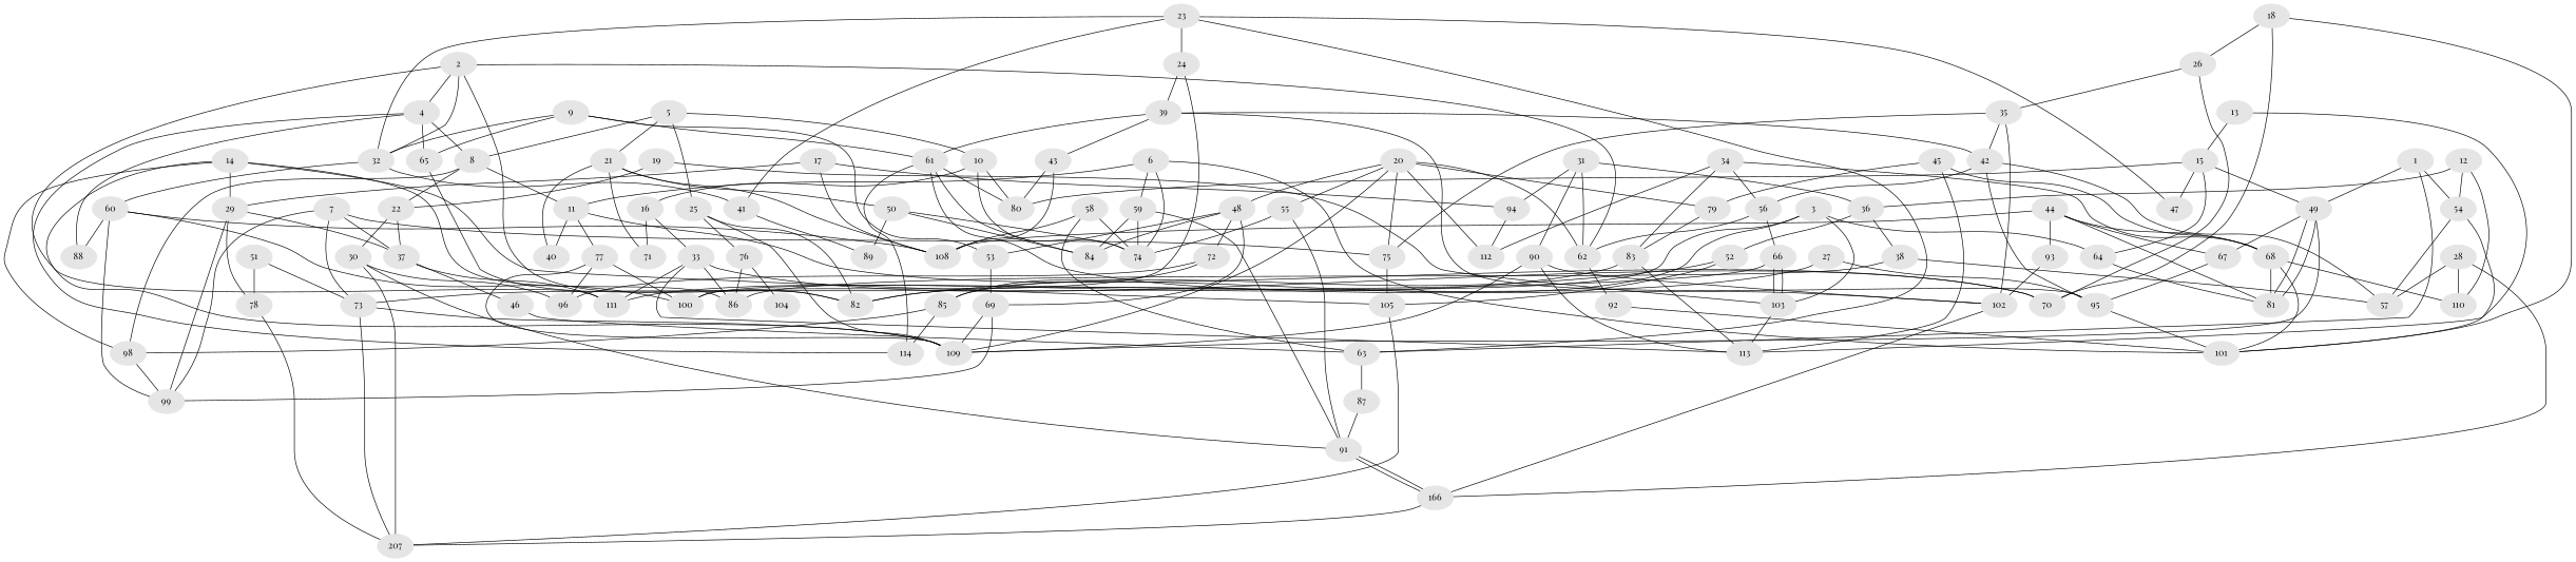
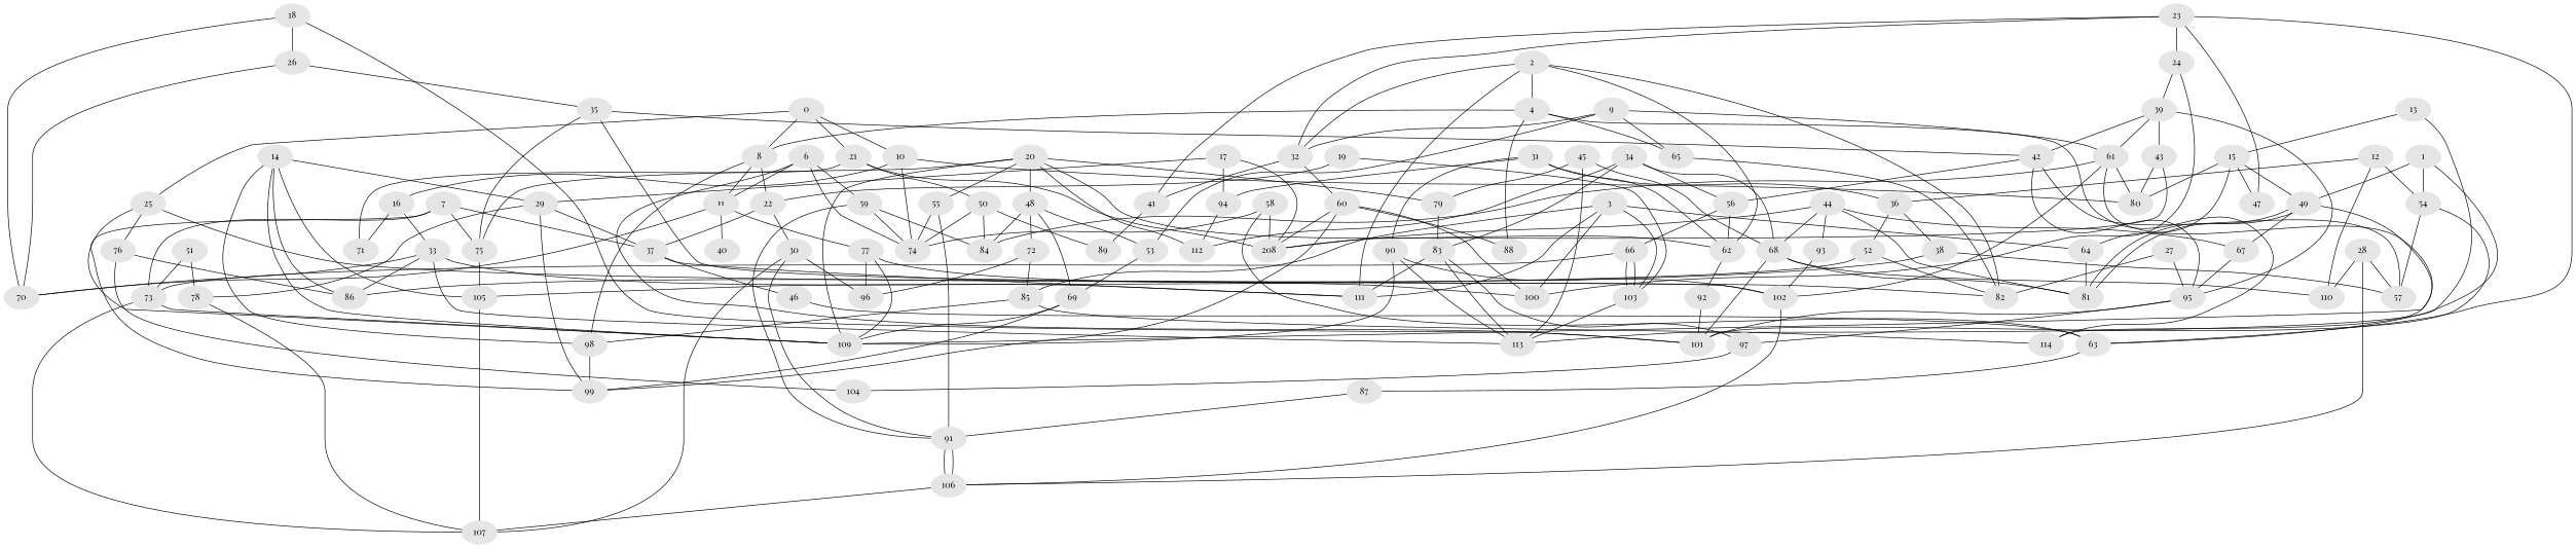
  graph {
    fontname="Playfair Display"
    node [color=gray90 fontname="Playfair Display" style=filled]
    edge [fontname="Playfair Display"]
    1
    49
    54
    63
    109
    67
    81
    101
    57
    87
    2
    4
    32
    62
    82
    111
    8
    65
    88
    114
    41
    60
    92
    3
    64
    85
    100
    103
    98
    113
    11
    22
-   5
+   5 [label=0]
    10
    21
    25
    74
    16
    80
    40
    71
-   108
+   108 [label=208]
    50
    76
    6
    59
    70
    77
    91
    84
    7
    37
    73
    75
    99
    46
-   107 [label=207]
+   107
    105
    30
    9
    53
    61
    69
    102
    33
    96
    12
    36
    110
    38
    52
    13
    15
    47
    14
    29
    86
    78
    17
    94
    112
    18
    26
    35
    19
    20
    48
    55
    79
    72
    83
    89
    23
    24
    39
    95
    42
    43
    104
    27
+   97
    28
-   106 [label=166]
+   106
    31
    90
    34
    56
    68
    66
    44
    93
    51
    45
    58
    1 -- 49
    1 -- 54
    1 -- 63
    49 -- 109
    49 -- 67
    49 -- 81
    49 -- 81
    54 -- 101
    54 -- 57
    63 -- 87
    67 -- 95
    87 -- 91
    2 -- 4
    2 -- 32
    2 -- 62
    2 -- 82
    2 -- 111
    4 -- 8
    4 -- 65
    4 -- 88
    4 -- 114
    32 -- 41
    32 -- 60
    62 -- 92
    8 -- 98
    8 -- 11
    8 -- 22
    65 -- 82
    41 -- 89
    60 -- 88
    60 -- 100
    60 -- 108
    60 -- 99
    92 -- 101
+   3 -- 111
    3 -- 64
    3 -- 85
    3 -- 100
    3 -- 103
    64 -- 81
    85 -- 114
    85 -- 98
    103 -- 113
    98 -- 99
    11 -- 40
    11 -- 70
    11 -- 77
    22 -- 37
    22 -- 30
    5 -- 8
    5 -- 10
    5 -- 21
    5 -- 25
    10 -- 74
    10 -- 16
    10 -- 80
-   21 -- 40
    21 -- 71
    21 -- 108
    21 -- 50
    25 -- 109
    25 -- 82
    25 -- 76
    16 -- 71
    16 -- 33
    50 -- 74
    50 -- 84
    50 -- 89
    76 -- 86
    76 -- 104
    6 -- 101
    6 -- 11
    6 -- 74
    6 -- 59
    59 -- 74
    59 -- 91
    59 -- 84
    77 -- 109
    77 -- 100
    77 -- 96
    91 -- 106
    91 -- 106
    7 -- 37
    7 -- 73
    7 -- 75
    7 -- 99
    37 -- 111
    37 -- 46
    73 -- 109
    73 -- 107
    75 -- 105
    46 -- 63
    105 -- 107
    30 -- 91
    30 -- 107
    30 -- 96
    9 -- 32
    9 -- 65
    9 -- 53
    9 -- 61
    53 -- 69
    61 -- 114
    61 -- 80
    61 -- 84
    61 -- 102
    69 -- 109
    69 -- 99
    102 -- 106
    33 -- 111
    33 -- 113
    33 -- 70
    33 -- 86
    12 -- 54
    12 -- 36
    12 -- 110
    36 -- 38
    36 -- 52
    38 -- 57
    38 -- 86
    52 -- 82
    52 -- 105
    13 -- 113
    13 -- 15
    15 -- 49
    15 -- 64
    15 -- 80
    15 -- 47
    14 -- 109
    14 -- 98
    14 -- 105
    14 -- 29
    14 -- 86
    29 -- 37
    29 -- 99
    29 -- 78
    78 -- 107
    17 -- 108
    17 -- 29
    17 -- 94
    94 -- 112
    18 -- 101
    18 -- 70
    18 -- 26
    26 -- 70
    26 -- 35
    35 -- 75
    35 -- 102
    35 -- 42
    19 -- 103
    19 -- 22
    20 -- 109
    20 -- 62
    20 -- 75
    20 -- 112
    20 -- 48
    20 -- 55
    20 -- 79
    48 -- 84
    48 -- 53
    48 -- 69
    48 -- 72
    55 -- 74
    55 -- 91
    79 -- 83
    72 -- 85
    72 -- 96
    83 -- 111
    83 -- 113
+   83 -- 97
    23 -- 63
    23 -- 32
    23 -- 41
    23 -- 47
    23 -- 24
    24 -- 100
    24 -- 39
    39 -- 61
    39 -- 95
    39 -- 42
    39 -- 43
    95 -- 101
+   95 -- 97
    42 -- 57
    42 -- 95
    42 -- 56
    43 -- 80
    43 -- 108
    27 -- 82
    27 -- 95
+   97 -- 104
    28 -- 57
    28 -- 110
    28 -- 106
    106 -- 107
    31 -- 62
    31 -- 36
    31 -- 94
    31 -- 90
    90 -- 109
    90 -- 113
    90 -- 102
    34 -- 112
    34 -- 83
    34 -- 56
    34 -- 68
    56 -- 62
    56 -- 66
    68 -- 81
    68 -- 101
    68 -- 110
    66 -- 103
    66 -- 103
    66 -- 73
    44 -- 67
    44 -- 81
    44 -- 108
    44 -- 68
    44 -- 93
    93 -- 102
    51 -- 73
    51 -- 78
    45 -- 113
    45 -- 79
    45 -- 68
    58 -- 63
    58 -- 74
    58 -- 108
  }
